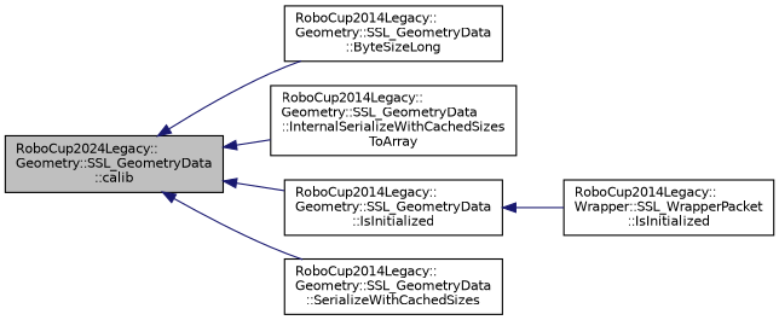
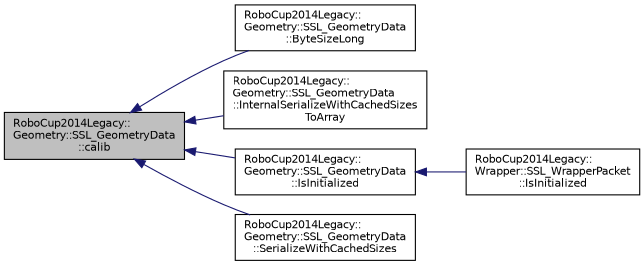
  digraph {
    rankdir=LR
    node [color=black fillcolor=white fontname=Helvetica fontsize=10 shape=record style=filled]
    edge [color=midnightblue dir=back fontname=Helvetica fontsize=10 labelfontname=Helvetica labelfontsize=10 style=solid]
-   n1 [fillcolor=grey75 fontcolor=black height=0.2 label="RoboCup2024Legacy::\lGeometry::SSL_GeometryData\l::calib" width=0.4]
+   n1 [fillcolor=grey75 fontcolor=black height=0.2 label="RoboCup2014Legacy::\lGeometry::SSL_GeometryData\l::calib" width=0.4]
    n2 [height=0.2 label="RoboCup2014Legacy::\lGeometry::SSL_GeometryData\l::ByteSizeLong" width=0.4]
    n3 [height=0.2 label="RoboCup2014Legacy::\lGeometry::SSL_GeometryData\l::InternalSerializeWithCachedSizes\lToArray" width=0.4]
    n4 [height=0.2 label="RoboCup2014Legacy::\lGeometry::SSL_GeometryData\l::IsInitialized" width=0.4]
    n5 [height=0.2 label="RoboCup2014Legacy::\lGeometry::SSL_GeometryData\l::SerializeWithCachedSizes" width=0.4]
    n6 [height=0.2 label="RoboCup2014Legacy::\lWrapper::SSL_WrapperPacket\l::IsInitialized" width=0.4]
    n1 -> n2
    n1 -> n3
    n1 -> n4
    n1 -> n5
    n4 -> n6
  }
